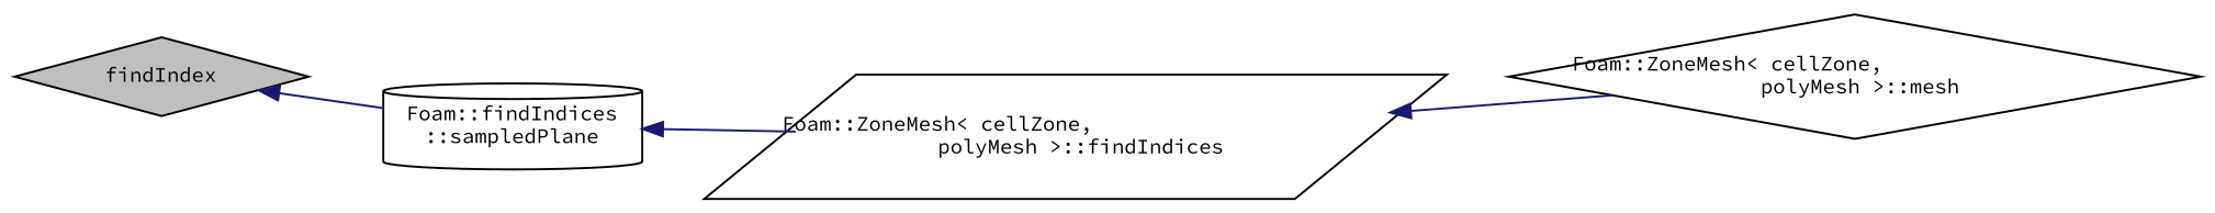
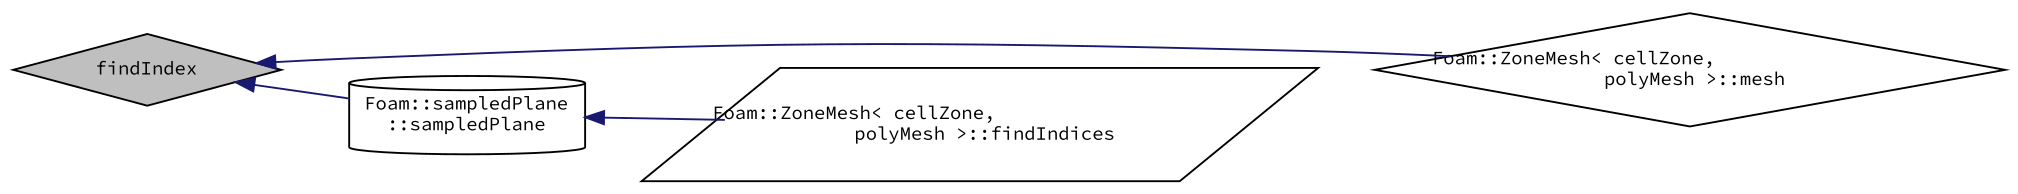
  digraph {
    fontname="Source Code Pro"
    rankdir=LR
    node [color=black fontname="Source Code Pro" fontsize=10 shape=diamond]
    edge [color=midnightblue dir=back fontname="Source Code Pro" fontsize=10 labelfontname=FreeSans labelfontsize=10 style=solid]
    n1 [fillcolor=grey75 fontcolor=black height=0.2 label=findIndex style=filled width=0.4]
    n2 [height=0.2 label="Foam::ZoneMesh\< cellZone,\l polyMesh \>::mesh" width=0.4]
-   n3 [height=0.2 label="Foam::findIndices\l::sampledPlane" shape=cylinder width=0.4]
+   n3 [height=0.2 label="Foam::sampledPlane\l::sampledPlane" shape=cylinder width=0.4]
    n4 [height=0.2 label="Foam::ZoneMesh\< cellZone,\l polyMesh \>::findIndices" shape=parallelogram width=0.4]
-   n4 -> n2
+   n1 -> n2
    n1 -> n3
    n3 -> n4
  }
